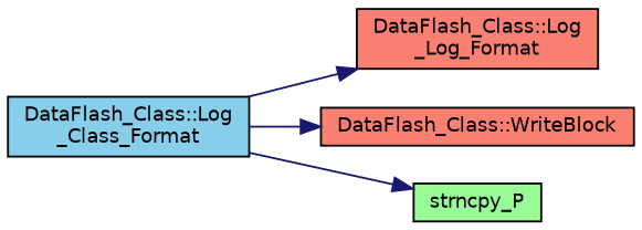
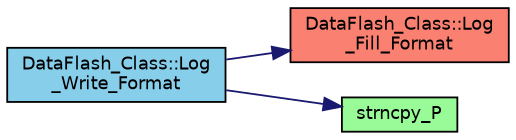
  digraph {
    rankdir=LR
    node [color=black fillcolor=salmon fontname=Helvetica fontsize=10 shape=record style=filled]
    edge [color=midnightblue fontname=Helvetica fontsize=10 labelfontname=Helvetica labelfontsize=10 style=solid]
-   n1 [fillcolor=skyblue fontcolor=black height=0.2 label="DataFlash_Class::Log\l_Class_Format" width=0.4]
-   n2 [height=0.2 label="DataFlash_Class::Log\l_Log_Format" width=0.4]
-   n3 [height=0.2 label="DataFlash_Class::WriteBlock" width=0.4]
+   n1 [fillcolor=skyblue fontcolor=black height=0.2 label="DataFlash_Class::Log\l_Write_Format" width=0.4]
+   n2 [height=0.2 label="DataFlash_Class::Log\l_Fill_Format" width=0.4]
    n4 [fillcolor=palegreen height=0.2 label=strncpy_P width=0.4]
    n1 -> n2
-   n1 -> n3
    n1 -> n4
  }
